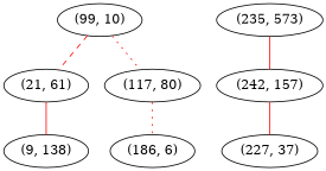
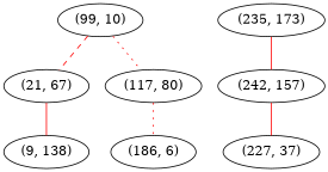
  graph {
    edge [color=red style=solid weight=1]
-   "(21, 67)" [label="(21, 61)"]
+   "(21, 67)"
    "(9, 138)"
-   "(235, 173)" [label="(235, 573)"]
+   "(235, 173)"
    "(242, 157)"
    "(227, 37)"
    "(99, 10)"
    n7 [label="(117, 80)"]
    "(186, 6)"
    "(21, 67)" -- "(9, 138)"
    "(235, 173)" -- "(242, 157)"
    "(242, 157)" -- "(227, 37)"
    "(99, 10)" -- "(21, 67)" [style=dashed]
    "(99, 10)" -- n7 [style=dotted]
    n7 -- "(186, 6)" [style=dotted]
  }
